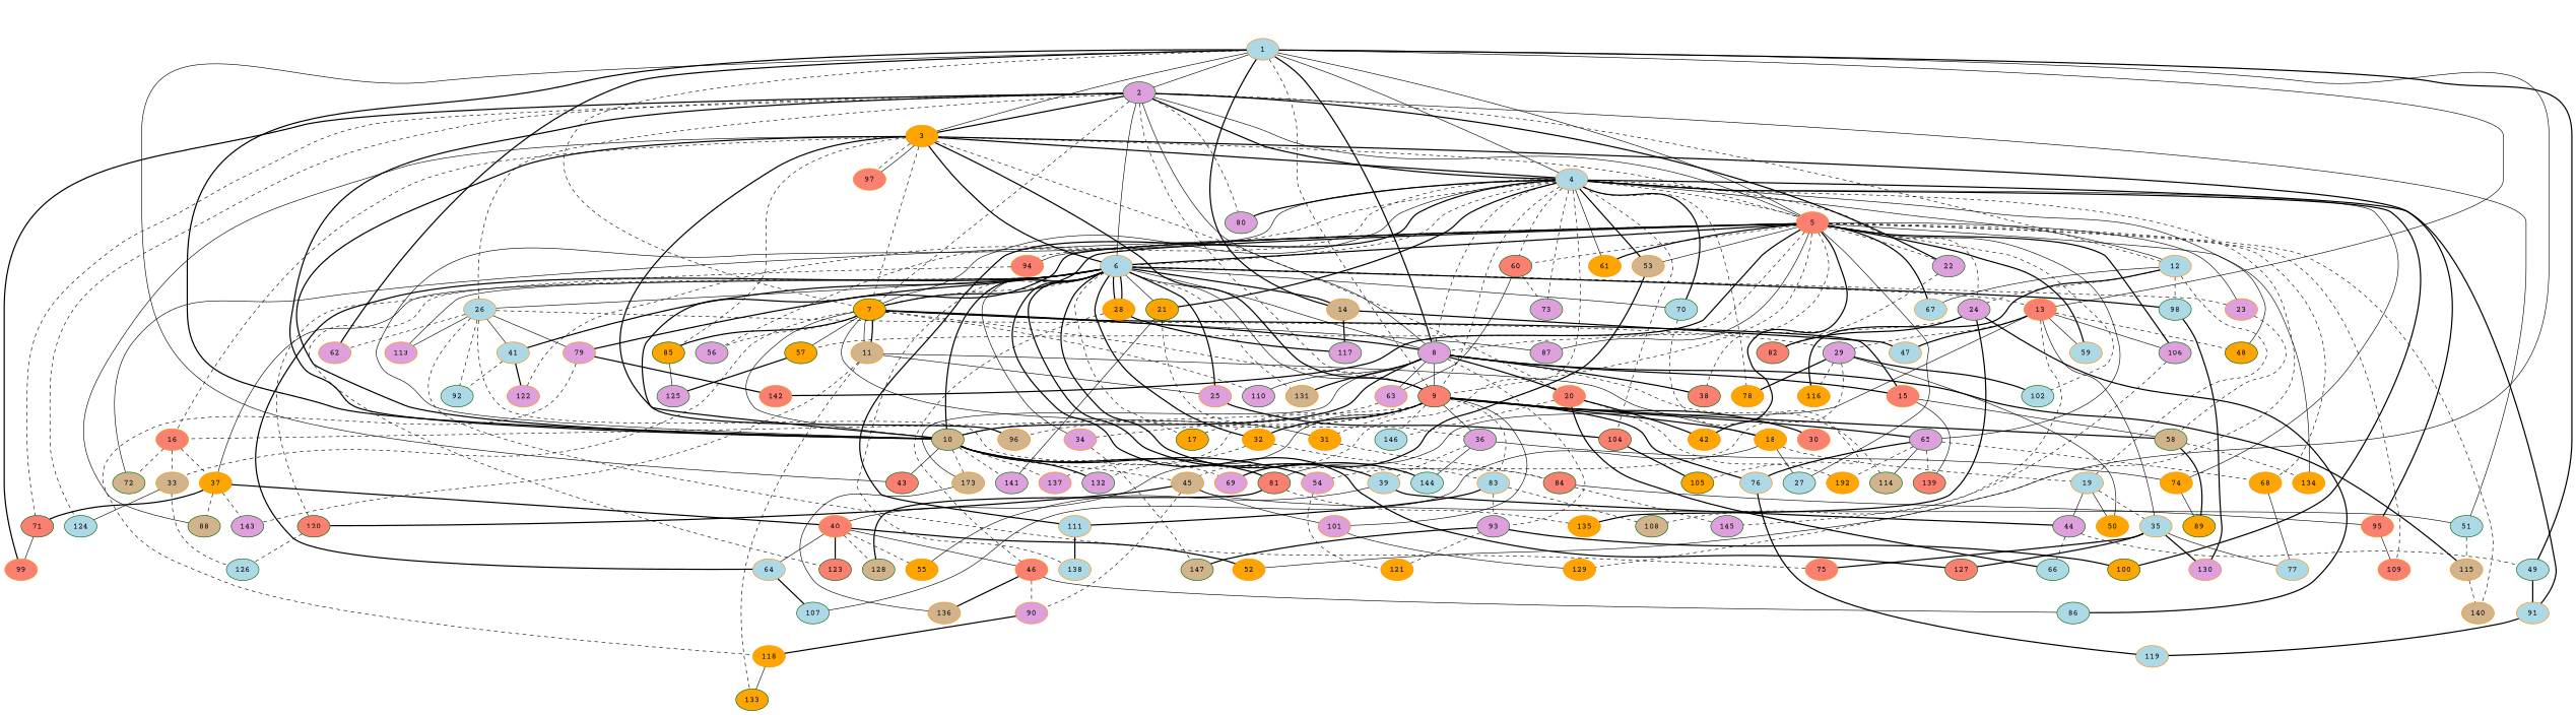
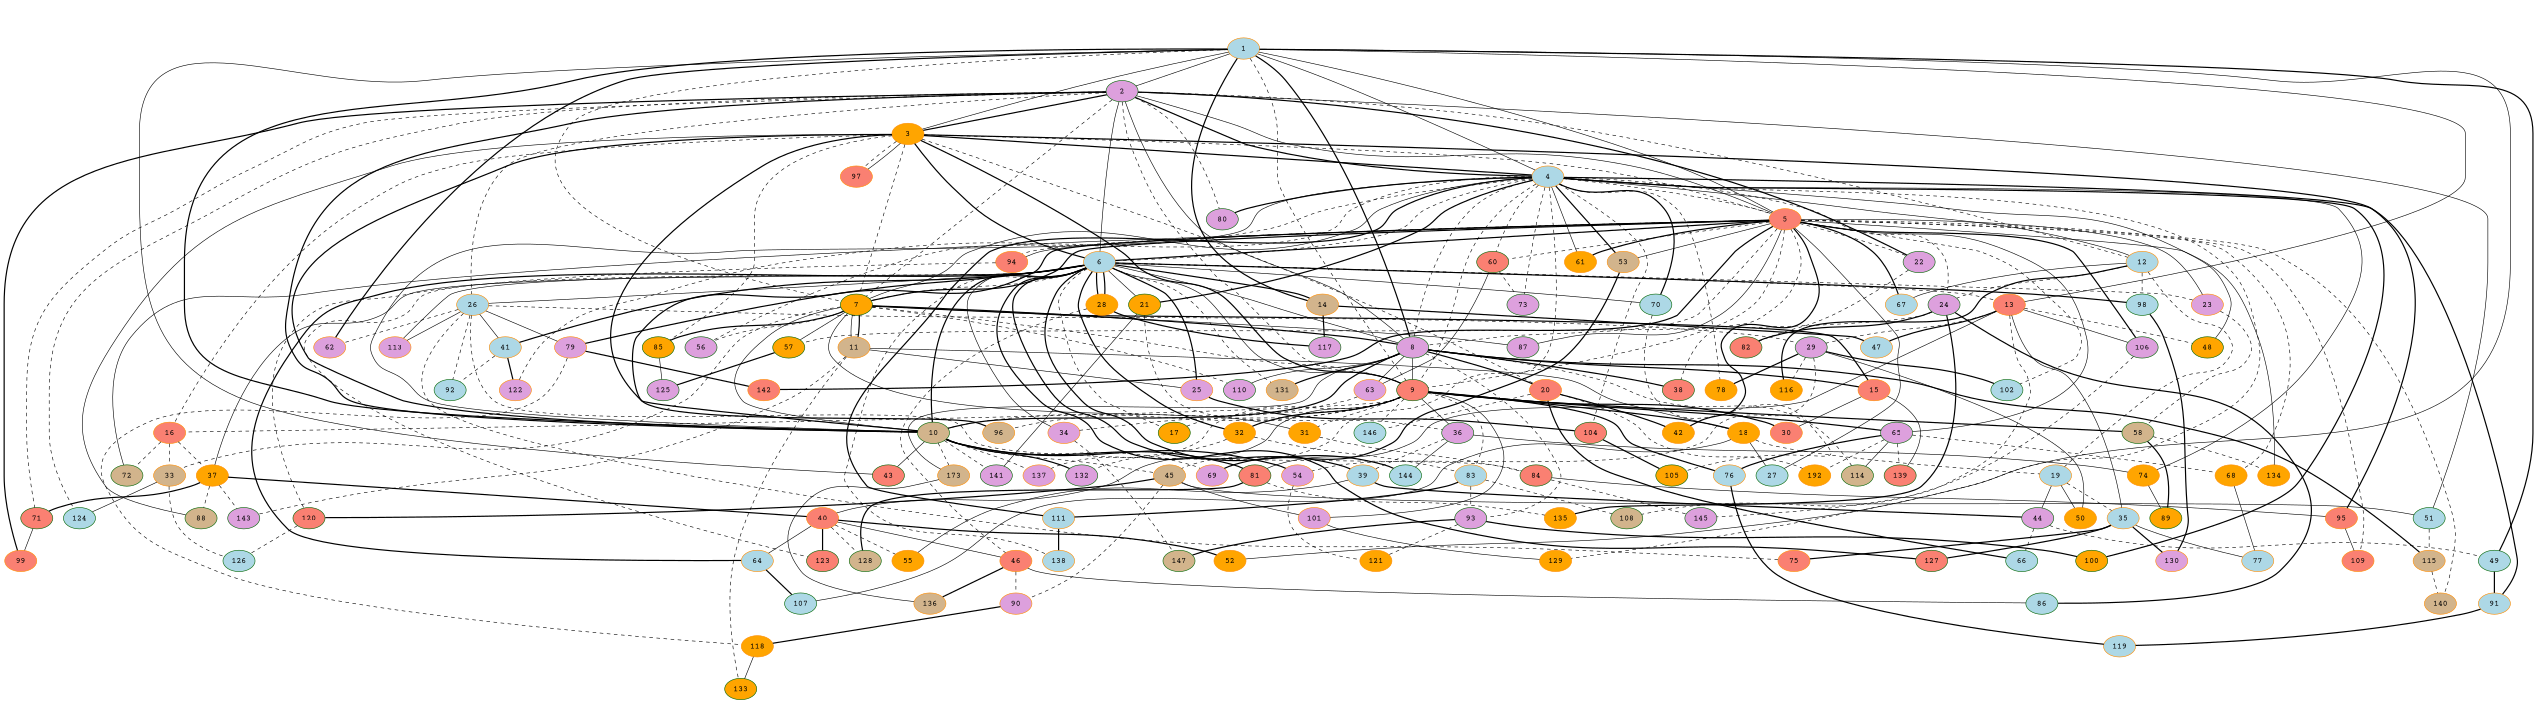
  graph {
    fontname="Courier Prime"
    node [color=darkorange fillcolor=plum fontname="Courier Prime" style=filled]
    edge [fontname="Courier Prime" style=dashed]
    1 [fillcolor=lightblue]
    2 [color=darkgreen]
    3 [fillcolor=orange]
    4 [fillcolor=lightblue]
    5 [fillcolor=salmon]
    7 [color=darkgreen fillcolor=orange]
    8 [color=darkgreen]
    9 [color=darkgreen fillcolor=salmon]
    10 [color=darkgreen fillcolor=tan]
    13 [fillcolor=salmon]
    14 [fillcolor=tan]
    43 [color=darkgreen fillcolor=salmon]
    49 [color=darkgreen fillcolor=lightblue]
    52 [fillcolor=orange]
    62
    6 [fillcolor=lightblue]
    12 [fillcolor=lightblue]
    22 [color=darkgreen]
    26 [fillcolor=lightblue]
    51 [color=darkgreen fillcolor=lightblue]
    71 [color=darkgreen fillcolor=salmon]
    80 [color=darkgreen]
    99 [fillcolor=salmon]
    124 [color=darkgreen fillcolor=lightblue]
    16 [fillcolor=salmon]
    20 [fillcolor=salmon]
    85 [color=darkgreen fillcolor=orange]
    88 [color=darkgreen fillcolor=tan]
    95 [fillcolor=salmon]
    96 [fillcolor=tan]
    97 [fillcolor=salmon]
    21 [color=darkgreen fillcolor=orange]
    24 [color=darkgreen]
    45 [fillcolor=tan]
    48 [color=darkgreen fillcolor=orange]
    53 [fillcolor=tan]
    56 [color=darkgreen]
    60 [color=darkgreen fillcolor=salmon]
    61 [fillcolor=orange]
    70 [color=darkgreen fillcolor=lightblue]
    73 [color=darkgreen]
    74 [fillcolor=orange]
    78 [fillcolor=orange]
    91 [fillcolor=lightblue]
    100 [color=darkgreen fillcolor=orange]
    104 [color=darkgreen fillcolor=salmon]
    111 [fillcolor=lightblue]
    122
    129 [fillcolor=orange]
    23
    27 [color=darkgreen fillcolor=lightblue]
    38 [color=darkgreen fillcolor=salmon]
    42 [fillcolor=orange]
-   59 [fillcolor=lightblue]
    65 [color=darkgreen]
    67 [fillcolor=lightblue]
    68 [fillcolor=orange]
    72 [color=darkgreen fillcolor=tan]
    87 [color=darkgreen]
    94 [fillcolor=salmon]
    102 [color=darkgreen fillcolor=lightblue]
    106 [color=darkgreen]
    109 [fillcolor=salmon]
    134 [fillcolor=orange]
    140 [fillcolor=tan]
    142 [fillcolor=salmon]
    17 [color=darkgreen fillcolor=orange]
    25
    28 [fillcolor=orange]
    32 [fillcolor=orange]
    34
    37 [fillcolor=orange]
    39 [fillcolor=lightblue]
    41 [fillcolor=lightblue]
    64 [fillcolor=lightblue]
    79
    98 [color=darkgreen fillcolor=lightblue]
    113
    123 [color=darkgreen fillcolor=salmon]
    127 [color=darkgreen fillcolor=salmon]
    131 [fillcolor=tan]
    138 [fillcolor=lightblue]
    144 [color=darkgreen fillcolor=lightblue]
    11 [fillcolor=tan]
    15 [fillcolor=salmon]
    31 [fillcolor=orange]
    33 [fillcolor=tan]
    57 [color=darkgreen fillcolor=orange]
    110 [color=darkgreen]
    63
    93 [color=darkgreen]
    n92 [fillcolor=tan label=173]
    114 [color=darkgreen fillcolor=tan]
    115 [fillcolor=tan]
    18 [fillcolor=orange]
    30 [fillcolor=salmon]
    36 [color=darkgreen]
    40 [fillcolor=salmon]
    58 [color=darkgreen fillcolor=tan]
    76 [fillcolor=lightblue]
    83 [fillcolor=lightblue]
    101
    137
    146 [color=darkgreen fillcolor=lightblue]
    54
    69
    81 [color=darkgreen fillcolor=salmon]
    132 [color=darkgreen]
    141 [color=darkgreen]
    29 [color=darkgreen]
    35 [fillcolor=lightblue]
    47 [fillcolor=lightblue]
    145 [color=darkgreen]
    117 [color=darkgreen]
    19 [fillcolor=lightblue]
    116 [fillcolor=orange]
    82 [color=darkgreen fillcolor=salmon]
    75 [fillcolor=salmon]
    84 [color=darkgreen fillcolor=salmon]
    92 [color=darkgreen fillcolor=lightblue]
    66 [color=darkgreen fillcolor=lightblue]
    n122 [fillcolor=orange label=192]
    125 [color=darkgreen]
    86 [color=darkgreen fillcolor=lightblue]
    135 [fillcolor=orange]
    90
    120 [color=darkgreen fillcolor=salmon]
    105 [color=darkgreen fillcolor=orange]
    89 [color=darkgreen fillcolor=orange]
    119 [fillcolor=lightblue]
    139 [color=darkgreen fillcolor=salmon]
    77 [fillcolor=lightblue]
    108 [color=darkgreen fillcolor=tan]
    46 [fillcolor=salmon]
    147 [color=darkgreen fillcolor=tan]
    143 [color=darkgreen]
    44 [color=darkgreen]
    55 [fillcolor=orange]
    107 [color=darkgreen fillcolor=lightblue]
    118 [fillcolor=orange]
    130
    133 [color=darkgreen fillcolor=orange]
    126 [color=darkgreen fillcolor=lightblue]
    121 [fillcolor=orange]
    136 [fillcolor=tan]
    128 [color=darkgreen fillcolor=tan]
    50 [fillcolor=orange]
    1 -- 2 [style=solid]
    1 -- 3 [style=solid]
    1 -- 4 [style=solid]
    1 -- 5 [style=solid]
    1 -- 7
    1 -- 8 [style=bold]
    1 -- 9
    1 -- 10 [style=bold]
    1 -- 13 [style=solid]
    1 -- 14 [style=bold]
    1 -- 43 [style=solid]
    1 -- 49 [style=bold]
    1 -- 52 [style=solid]
    1 -- 62 [style=bold]
    2 -- 3 [style=bold]
    2 -- 4 [style=bold]
    2 -- 5 [style=solid]
    2 -- 7
    2 -- 8 [style=solid]
    2 -- 9
    2 -- 10 [style=bold]
    2 -- 6 [style=solid]
    2 -- 12
    2 -- 22 [style=bold]
    2 -- 26
    2 -- 51 [style=solid]
    2 -- 71
    2 -- 80
    2 -- 99 [style=bold]
    2 -- 124
    3 -- 4 [style=bold]
    3 -- 5
    3 -- 7
    3 -- 9 [style=bold]
    3 -- 10 [style=bold]
    3 -- 6 [style=bold]
    3 -- 16
    3 -- 20
    3 -- 85
    3 -- 88 [style=solid]
    3 -- 95 [style=bold]
    3 -- 96 [style=bold]
    3 -- 97
    3 -- 97 [style=solid]
    4 -- 5
    4 -- 7 [style=solid]
    4 -- 8
    4 -- 9
    4 -- 10 [style=solid]
    4 -- 6
    4 -- 12 [style=solid]
    4 -- 80 [style=bold]
    4 -- 21 [style=bold]
    4 -- 24
    4 -- 45
    4 -- 48 [style=solid]
    4 -- 53 [style=bold]
    4 -- 56
    4 -- 60
    4 -- 61 [style=solid]
    4 -- 70 [style=bold]
    4 -- 73
    4 -- 74 [style=solid]
    4 -- 78
    4 -- 91 [style=bold]
    4 -- 100 [style=bold]
    4 -- 104
    4 -- 111 [style=bold]
    4 -- 122
    4 -- 129
    5 -- 7 [style=bold]
    5 -- 8
    5 -- 9
    5 -- 10 [style=bold]
    5 -- 6 [style=bold]
    5 -- 22
    5 -- 53 [style=solid]
    5 -- 60
    5 -- 61 [style=bold]
    5 -- 23 [style=solid]
    5 -- 27 [style=solid]
    5 -- 38
    5 -- 42 [style=bold]
-   5 -- 59 [style=bold]
    5 -- 65 [style=solid]
    5 -- 67 [style=bold]
    5 -- 68
    5 -- 72 [style=solid]
    5 -- 87 [style=solid]
    5 -- 94
    5 -- 94 [style=solid]
    5 -- 102
    5 -- 106 [style=bold]
    5 -- 109
    5 -- 134 [style=solid]
    5 -- 140
    5 -- 142 [style=bold]
    7 -- 8 [style=bold]
    7 -- 9
    7 -- 10 [style=solid]
    7 -- 85 [style=bold]
    7 -- 56
    7 -- 87 [style=solid]
    7 -- 11 [style=solid]
    7 -- 11 [style=bold]
    7 -- 15 [style=bold]
    7 -- 31 [style=solid]
    7 -- 33
    7 -- 57 [style=solid]
    7 -- 110
    8 -- 9 [style=solid]
    8 -- 10 [style=bold]
    8 -- 20 [style=bold]
    8 -- 38 [style=bold]
    8 -- 131 [style=bold]
    8 -- 15 [style=bold]
    8 -- 110 [style=solid]
    8 -- 63 [style=solid]
    8 -- 93
    8 -- n92 [style=solid]
    8 -- 114
    8 -- 115 [style=bold]
    9 -- 10
    9 -- 16
    9 -- 65 [style=bold]
    9 -- 17
    9 -- 32 [style=bold]
    9 -- 34
    9 -- 31
    9 -- 18 [style=bold]
    9 -- 30 [style=bold]
    9 -- 36 [style=solid]
    9 -- 40 [style=solid]
    9 -- 58 [style=bold]
    9 -- 76 [style=bold]
    9 -- 83
    9 -- 101 [style=solid]
    9 -- 137
    9 -- 146
    10 -- 43 [style=solid]
    10 -- 45
    10 -- n92
    10 -- 137
    10 -- 54 [style=bold]
    10 -- 69
    10 -- 81 [style=bold]
    10 -- 132 [style=bold]
    10 -- 141
    13 -- 48
-   13 -- 59 [style=solid]
    13 -- 106 [style=solid]
    13 -- 81 [style=solid]
    13 -- 29
    13 -- 35 [style=solid]
    13 -- 47 [style=bold]
    13 -- 145
    14 -- 47 [style=bold]
    14 -- 117 [style=bold]
    49 -- 91 [style=bold]
    6 -- 7
    6 -- 8 [style=solid]
    6 -- 9 [style=solid]
    6 -- 10 [style=bold]
    6 -- 13
    6 -- 14 [style=bold]
    6 -- 26 [style=solid]
    6 -- 21 [style=solid]
    6 -- 70 [style=solid]
    6 -- 23
    6 -- 17
    6 -- 25 [style=bold]
    6 -- 28 [style=bold]
    6 -- 28 [style=bold]
    6 -- 32 [style=bold]
    6 -- 34 [style=solid]
    6 -- 37 [style=solid]
    6 -- 39 [style=bold]
    6 -- 41 [style=bold]
    6 -- 64 [style=bold]
    6 -- 79 [style=bold]
    6 -- 98 [style=bold]
    6 -- 113 [style=solid]
    6 -- 123
    6 -- 127 [style=bold]
    6 -- 131
    6 -- 138
    6 -- 144 [style=bold]
    12 -- 24
    12 -- 67 [style=solid]
    12 -- 98
    12 -- 19
    12 -- 116 [style=bold]
    22 -- 82
    26 -- 62
    26 -- 41 [style=solid]
    26 -- 79 [style=solid]
    26 -- 113 [style=solid]
    26 -- 29
    26 -- 75
    26 -- 84
    26 -- 92
    51 -- 115
    71 -- 99 [style=solid]
    16 -- 72
    16 -- 37
    16 -- 33
    20 -- 42 [style=bold]
    20 -- 146
    20 -- 66 [style=bold]
    20 -- n122
    85 -- 125 [style=solid]
    95 -- 109 [style=solid]
    21 -- 36
    21 -- 141 [style=solid]
    24 -- 57
    24 -- 82 [style=bold]
    24 -- 86 [style=bold]
    24 -- 135 [style=bold]
    45 -- 51 [style=solid]
    45 -- 101 [style=solid]
    45 -- 90
    45 -- 120 [style=bold]
    53 -- 69 [style=bold]
    60 -- 73
    60 -- 63 [style=solid]
    70 -- 105
    74 -- 89 [style=solid]
    91 -- 119 [style=bold]
    104 -- 105 [style=bold]
    111 -- 138 [style=bold]
    23 -- 58
    65 -- 68
    65 -- 114 [style=solid]
    65 -- 76 [style=bold]
    65 -- n122
    65 -- 139
    68 -- 77 [style=solid]
    94 -- 120
    106 -- 108
    25 -- 104 [style=bold]
    28 -- 117 [style=bold]
    28 -- 46
    32 -- 83
    32 -- 132
    34 -- 147
    37 -- 71 [style=bold]
    37 -- 88
    37 -- 40 [style=bold]
    37 -- 143
    39 -- 44 [style=bold]
    39 -- 55 [style=solid]
    41 -- 122 [style=bold]
    41 -- 92
    64 -- 107 [style=bold]
    79 -- 142 [style=bold]
    79 -- 118
    98 -- 130 [style=bold]
    11 -- 25 [style=solid]
    11 -- 18 [style=solid]
    11 -- 143
    11 -- 133
-   15 -- 58 [style=solid]
+   15 -- 30 [style=solid]
    15 -- 139 [style=solid]
    31 -- 84
    33 -- 124 [style=solid]
    33 -- 126
    57 -- 125 [style=bold]
    63 -- 96
    93 -- 100 [style=bold]
    93 -- 147 [style=bold]
    93 -- 121
    n92 -- 136 [style=solid]
    115 -- 140
    18 -- 27 [style=solid]
    18 -- 19
    18 -- 107 [style=solid]
    36 -- 74 [style=solid]
    36 -- 39
    36 -- 144 [style=solid]
    40 -- 52 [style=bold]
    40 -- 64 [style=solid]
    40 -- 123 [style=bold]
    40 -- 46 [style=solid]
    40 -- 55
    40 -- 128
    58 -- 134
    58 -- 89 [style=bold]
    76 -- 119 [style=bold]
    83 -- 111 [style=bold]
    83 -- 93
    83 -- 108
    101 -- 129 [style=solid]
    54 -- 121
    81 -- 135
    81 -- 128 [style=bold]
    29 -- 78 [style=bold]
    29 -- 102 [style=bold]
    29 -- 54
    29 -- 116
    29 -- 50 [style=solid]
    35 -- 127 [style=bold]
    35 -- 75 [style=bold]
    35 -- 77 [style=solid]
    35 -- 130 [style=bold]
    19 -- 35
    19 -- 44 [style=solid]
    19 -- 50 [style=solid]
    84 -- 95 [style=solid]
    84 -- 145
    90 -- 118 [style=bold]
    120 -- 126
    46 -- 86 [style=solid]
    46 -- 90
    46 -- 136 [style=bold]
    44 -- 49
    44 -- 66
    118 -- 133 [style=solid]
  }
